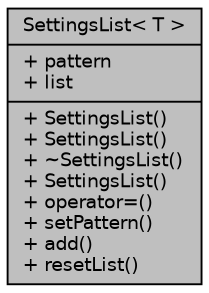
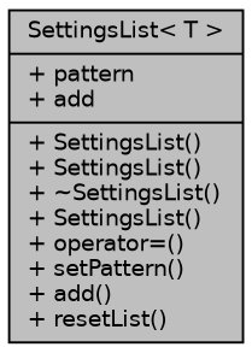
  digraph {
-   n1 [color=black fillcolor=grey75 fontcolor=black fontname=Helvetica fontsize=10 height=0.2 label="{SettingsList\< T \>\n|+ pattern\l+ list\l|+ SettingsList()\l+ SettingsList()\l+ ~SettingsList()\l+ SettingsList()\l+ operator=()\l+ setPattern()\l+ add()\l+ resetList()\l}" shape=record style=filled width=0.4]
+   n1 [color=black fillcolor=grey75 fontcolor=black fontname=Helvetica fontsize=10 height=0.2 label="{SettingsList\< T \>\n|+ pattern\l+ add\l|+ SettingsList()\l+ SettingsList()\l+ ~SettingsList()\l+ SettingsList()\l+ operator=()\l+ setPattern()\l+ add()\l+ resetList()\l}" shape=record style=filled width=0.4]
  }
